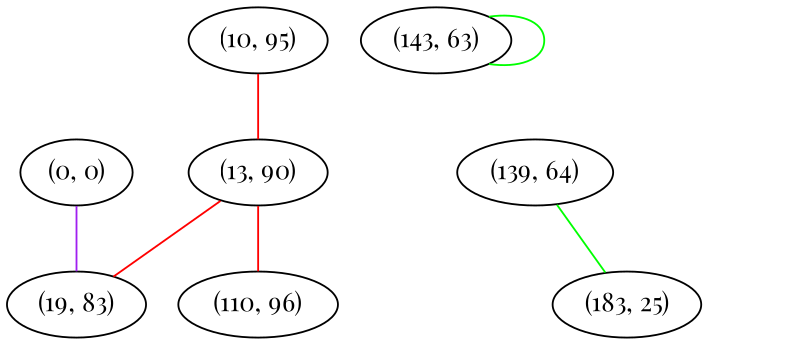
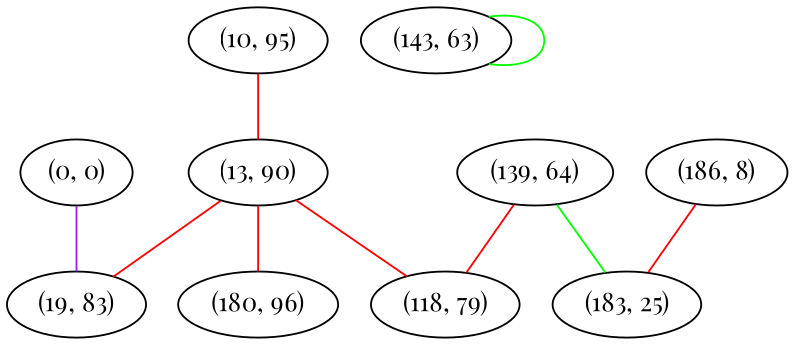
  graph {
    fontname="Playfair Display"
    node [fontname="Playfair Display"]
    edge [color=red fontname="Playfair Display" weight=1]
    "(10, 95)"
    "(13, 90)"
    n3 [label="(19, 83)"]
-   "(110, 96)"
+   "(118, 79)"
+   "(110, 96)" [label="(180, 96)"]
    "(0, 0)"
    n7 [label="(139, 64)"]
    n8 [label="(183, 25)"]
    "(143, 63)"
+   "(186, 8)"
    "(10, 95)" -- "(13, 90)"
    "(13, 90)" -- n3
+   "(13, 90)" -- "(118, 79)"
    "(13, 90)" -- "(110, 96)"
    "(0, 0)" -- n3 [color=purple weight=4]
+   n7 -- "(118, 79)"
    n7 -- n8 [color=green weight=2]
    "(143, 63)" -- "(143, 63)" [color=green weight=2]
+   "(186, 8)" -- n8
  }
